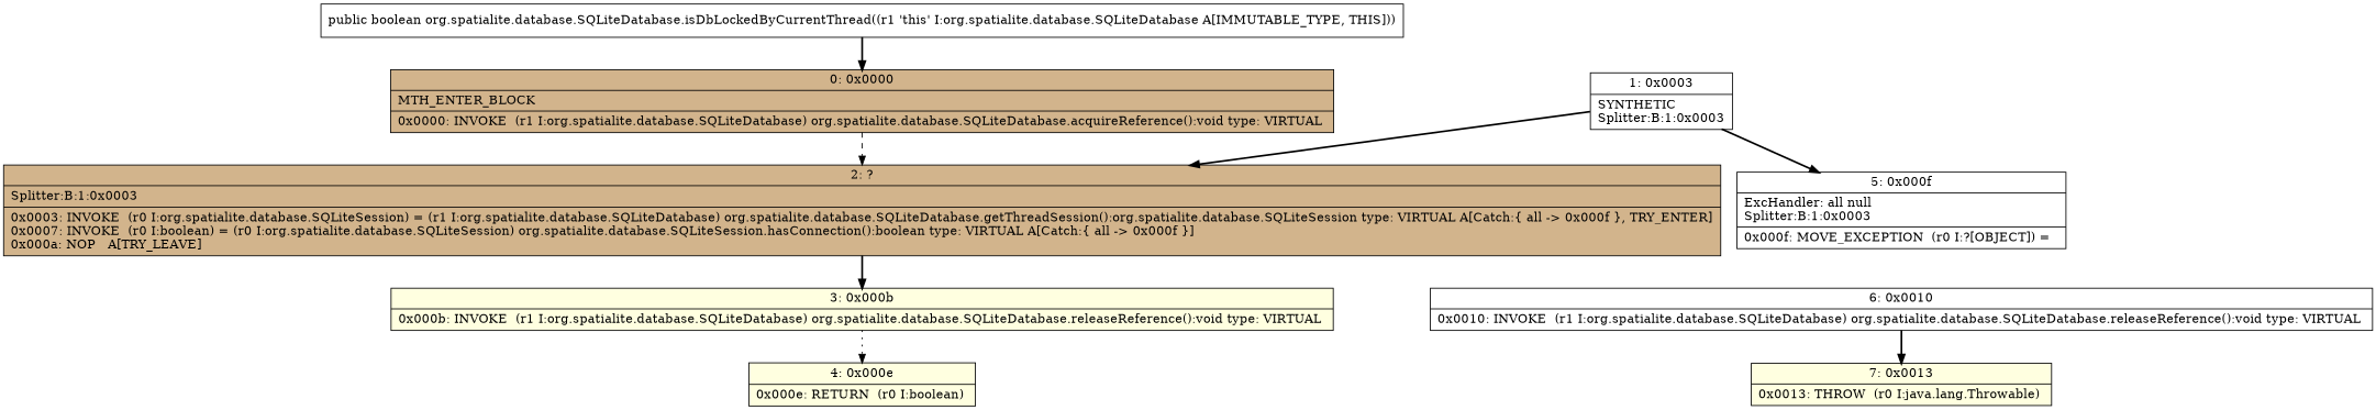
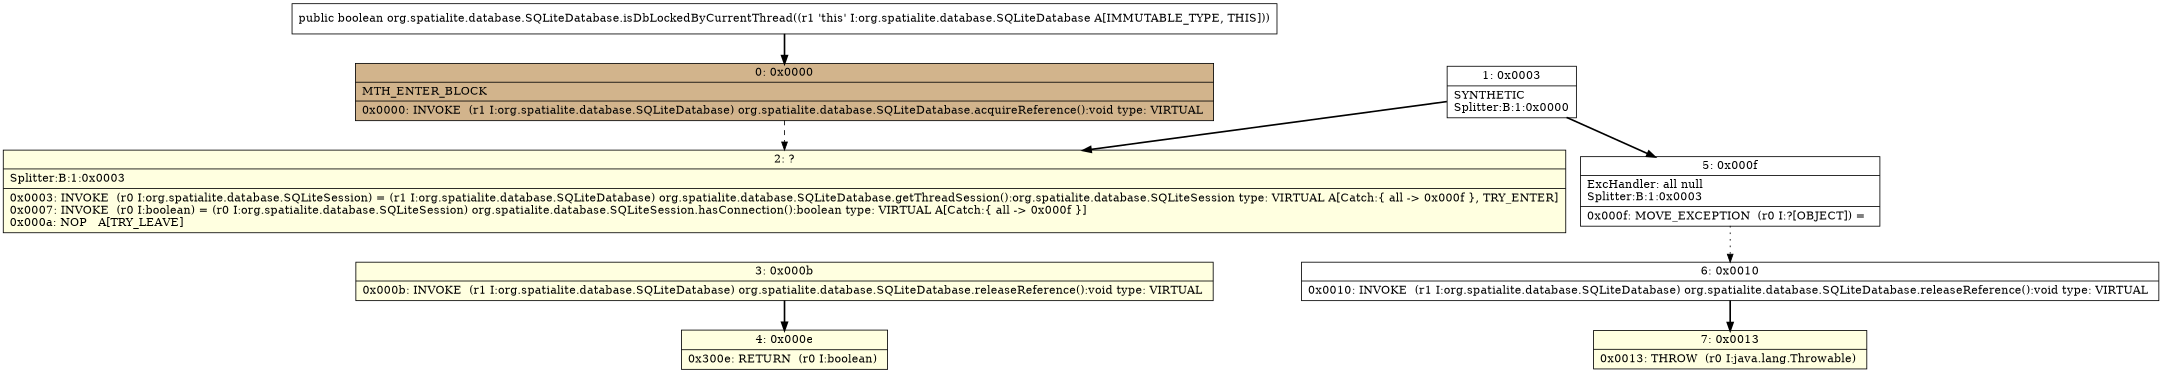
  digraph {
    node [fillcolor=white shape=record style=filled]
    edge [style=bold]
    n1 [fillcolor=tan label="{0\:\ 0x0000|MTH_ENTER_BLOCK\l|0x0000: INVOKE  (r1 I:org.spatialite.database.SQLiteDatabase) org.spatialite.database.SQLiteDatabase.acquireReference():void type: VIRTUAL \l}"]
-   n2 [fillcolor=tan label="{2\:\ ?|Splitter:B:1:0x0003\l|0x0003: INVOKE  (r0 I:org.spatialite.database.SQLiteSession) = (r1 I:org.spatialite.database.SQLiteDatabase) org.spatialite.database.SQLiteDatabase.getThreadSession():org.spatialite.database.SQLiteSession type: VIRTUAL A[Catch:\{ all \-\> 0x000f \}, TRY_ENTER]\l0x0007: INVOKE  (r0 I:boolean) = (r0 I:org.spatialite.database.SQLiteSession) org.spatialite.database.SQLiteSession.hasConnection():boolean type: VIRTUAL A[Catch:\{ all \-\> 0x000f \}]\l0x000a: NOP   A[TRY_LEAVE]\l}"]
-   n3 [label="{1\:\ 0x0003|SYNTHETIC\lSplitter:B:1:0x0003\l}"]
+   n2 [fillcolor=lightyellow label="{2\:\ ?|Splitter:B:1:0x0003\l|0x0003: INVOKE  (r0 I:org.spatialite.database.SQLiteSession) = (r1 I:org.spatialite.database.SQLiteDatabase) org.spatialite.database.SQLiteDatabase.getThreadSession():org.spatialite.database.SQLiteSession type: VIRTUAL A[Catch:\{ all \-\> 0x000f \}, TRY_ENTER]\l0x0007: INVOKE  (r0 I:boolean) = (r0 I:org.spatialite.database.SQLiteSession) org.spatialite.database.SQLiteSession.hasConnection():boolean type: VIRTUAL A[Catch:\{ all \-\> 0x000f \}]\l0x000a: NOP   A[TRY_LEAVE]\l}"]
+   n3 [label="{1\:\ 0x0003|SYNTHETIC\lSplitter:B:1:0x0000\l}"]
    n4 [label="{5\:\ 0x000f|ExcHandler: all null\lSplitter:B:1:0x0003\l|0x000f: MOVE_EXCEPTION  (r0 I:?[OBJECT]) =  \l}"]
    n5 [fillcolor=lightyellow label="{3\:\ 0x000b|0x000b: INVOKE  (r1 I:org.spatialite.database.SQLiteDatabase) org.spatialite.database.SQLiteDatabase.releaseReference():void type: VIRTUAL \l}"]
    n6 [label="{6\:\ 0x0010|0x0010: INVOKE  (r1 I:org.spatialite.database.SQLiteDatabase) org.spatialite.database.SQLiteDatabase.releaseReference():void type: VIRTUAL \l}"]
-   n7 [fillcolor=lightyellow label="{4\:\ 0x000e|0x000e: RETURN  (r0 I:boolean) \l}"]
+   n7 [fillcolor=lightyellow label="{4\:\ 0x000e|0x300e: RETURN  (r0 I:boolean) \l}"]
    n8 [fillcolor=lightyellow label="{7\:\ 0x0013|0x0013: THROW  (r0 I:java.lang.Throwable) \l}"]
    n9 [label="{public boolean org.spatialite.database.SQLiteDatabase.isDbLockedByCurrentThread((r1 'this' I:org.spatialite.database.SQLiteDatabase A[IMMUTABLE_TYPE, THIS])) }"]
    n1 -> n2 [style=dashed]
-   n2 -> n5
    n3 -> n2
    n3 -> n4
-   n5 -> n7 [style=dotted]
+   n4 -> n6 [style=dotted]
+   n5 -> n7
    n6 -> n8
    n9 -> n1
  }
